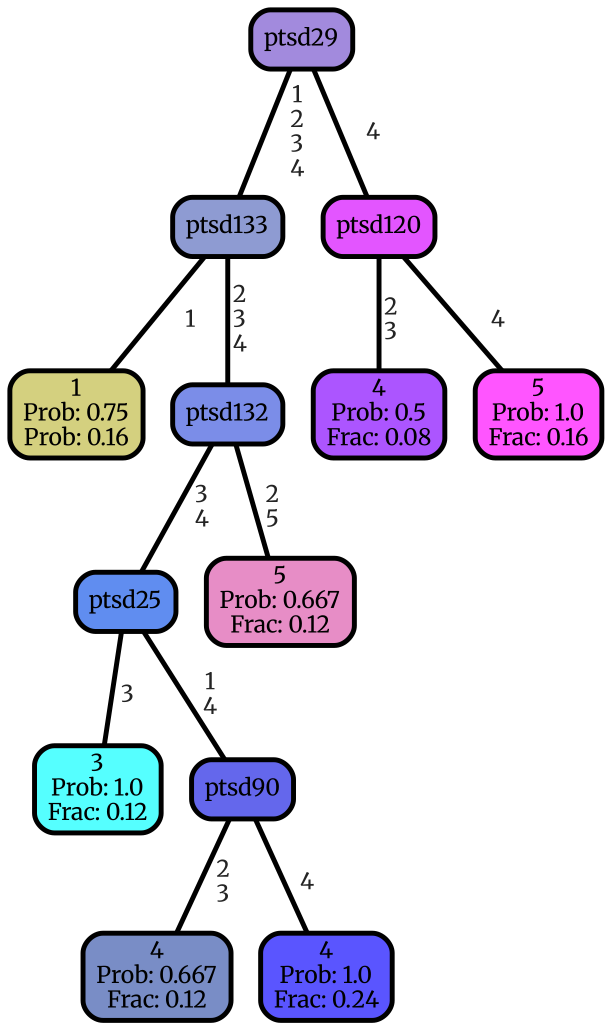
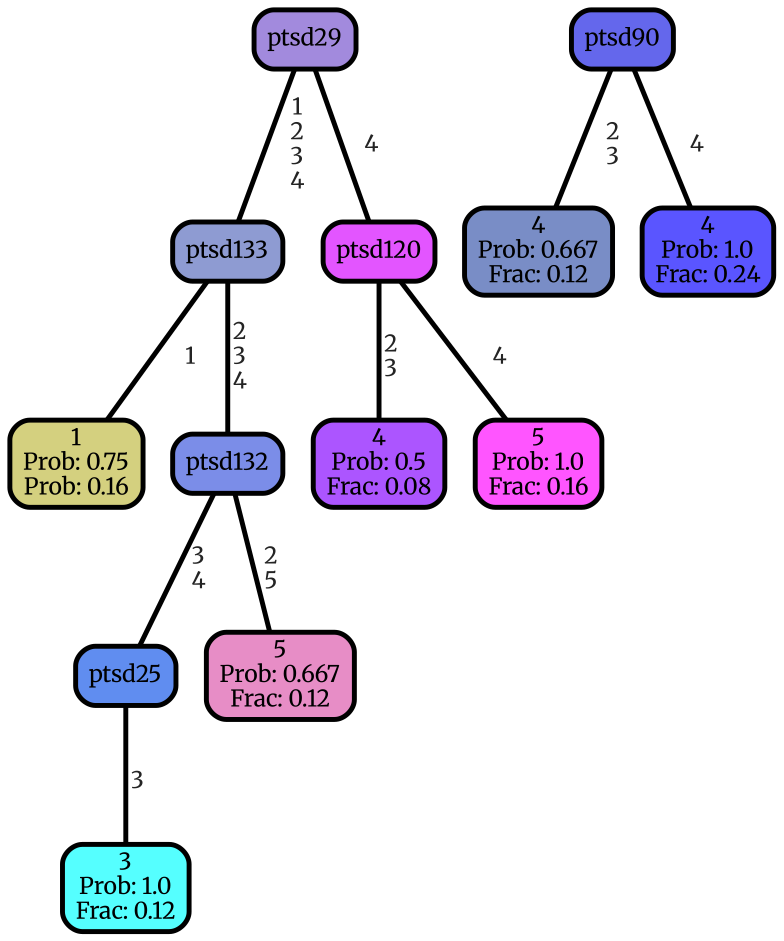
  graph {
    fontname=Merriweather
    ranksep="0 equally"
    splines=straight
    node [color=black fontcolor=black fontname=Merriweather penwidth=3 shape=box style="filled, rounded"]
    edge [color=black fontcolor=grey14 fontname=Merriweather fontweight=bold penwidth=3]
    n1 [fillcolor="#d4d07f" label="1\nProb: 0.75\nProb: 0.16"]
    n2 [fillcolor="#8e9bd2" label=ptsd133]
    n3 [fillcolor="#7b8de8" label=ptsd132]
    n4 [fillcolor="#608df0" label=ptsd25]
    n5 [fillcolor="#e78dc6" label="5\nProb: 0.667\nFrac: 0.12"]
    n6 [fillcolor="#55ffff" label="3\nProb: 1.0\nFrac: 0.12"]
    n7 [fillcolor="#6467ec" label=ptsd90]
    n8 [fillcolor="#798dc6" label="4\nProb: 0.667\nFrac: 0.12"]
    n9 [fillcolor="#5a55ff" label="4\nProb: 1.0\nFrac: 0.24"]
    n10 [fillcolor="#a28add" label=ptsd29]
    n11 [fillcolor="#e355ff" label=ptsd120]
    n12 [fillcolor="#ac55ff" label="4\nProb: 0.5\nFrac: 0.08"]
    n13 [fillcolor="#ff55ff" label="5\nProb: 1.0\nFrac: 0.16"]
    subgraph sub_1 {
      rank=same
    }
    n2 -- n1 [label=" 1"]
    n2 -- n3 [label=" 2\n 3\n 4"]
    n3 -- n4 [label=" 3\n 4"]
    n3 -- n5 [label=" 2\n 5"]
    n4 -- n6 [label=" 3"]
-   n4 -- n7 [label=" 1\n 4"]
    n7 -- n8 [label=" 2\n 3"]
    n7 -- n9 [label=" 4"]
    n10 -- n2 [label=" 1\n 2\n 3\n 4"]
    n10 -- n11 [label=" 4"]
    n11 -- n12 [label=" 2\n 3"]
    n11 -- n13 [label=" 4"]
  }
